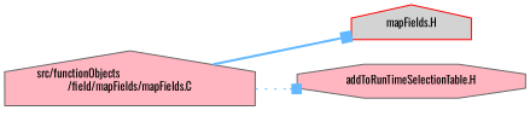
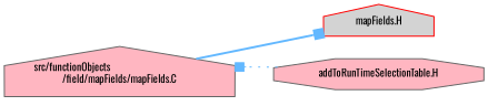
  digraph {
    fontname=Oswald
    rankdir=LR
    node [fillcolor=lightpink fontname=Oswald fontsize=10 shape=house style=filled]
    edge [arrowhead=box color=steelblue1 fontname=Oswald fontsize=10 labelfontname=Helvetica labelfontsize=10]
    n1 [color=gray40 fontcolor=black height=0.2 label="src/functionObjects\l/field/mapFields/mapFields.C" width=0.4]
    n2 [color=red fillcolor=lightgrey height=0.2 label="mapFields.H" width=0.4]
    n3 [color=grey40 height=0.2 label="addToRunTimeSelectionTable.H" shape=octagon width=0.4]
    n1 -> n2 [style=bold]
-   n1 -> n3 [style=dotted]
+   n3 -> n1 [style=dotted]
  }
